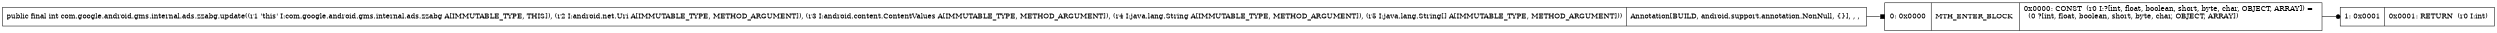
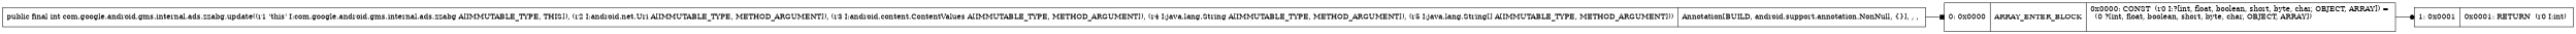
  digraph {
    rankdir=LR
    fontname="DejaVu Serif"
    node [shape=record fontname="DejaVu Serif"]
    edge [fontname="DejaVu Serif"]
-   n1 [label="{0\:\ 0x0000|MTH_ENTER_BLOCK\l|0x0000: CONST  (r0 I:?[int, float, boolean, short, byte, char, OBJECT, ARRAY]) = \l  (0 ?[int, float, boolean, short, byte, char, OBJECT, ARRAY])\l \l}"]
+   n1 [label="{0\:\ 0x0000|ARRAY_ENTER_BLOCK\l|0x0000: CONST  (r0 I:?[int, float, boolean, short, byte, char, OBJECT, ARRAY]) = \l  (0 ?[int, float, boolean, short, byte, char, OBJECT, ARRAY])\l \l}"]
    n2 [label="{1\:\ 0x0001|0x0001: RETURN  (r0 I:int) \l}"]
    n3 [label="{public final int com.google.android.gms.internal.ads.zzabg.update((r1 'this' I:com.google.android.gms.internal.ads.zzabg A[IMMUTABLE_TYPE, THIS]), (r2 I:android.net.Uri A[IMMUTABLE_TYPE, METHOD_ARGUMENT]), (r3 I:android.content.ContentValues A[IMMUTABLE_TYPE, METHOD_ARGUMENT]), (r4 I:java.lang.String A[IMMUTABLE_TYPE, METHOD_ARGUMENT]), (r5 I:java.lang.String[] A[IMMUTABLE_TYPE, METHOD_ARGUMENT]))  | Annotation[BUILD, android.support.annotation.NonNull, \{\}], , , \l}"]
    n1 -> n2 [arrowhead=dot]
    n3 -> n1 [arrowhead=box]
  }
